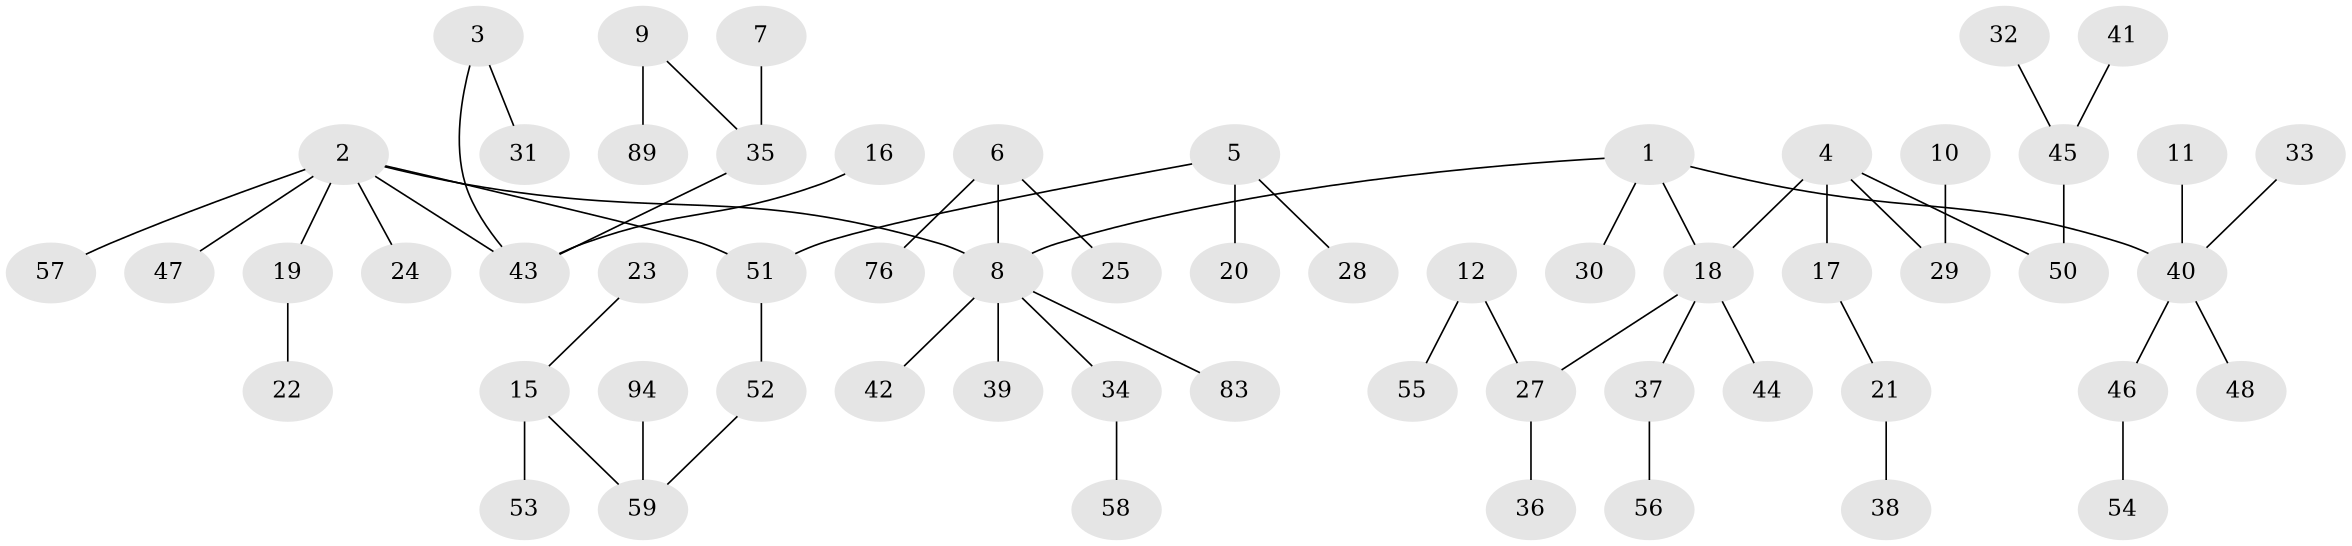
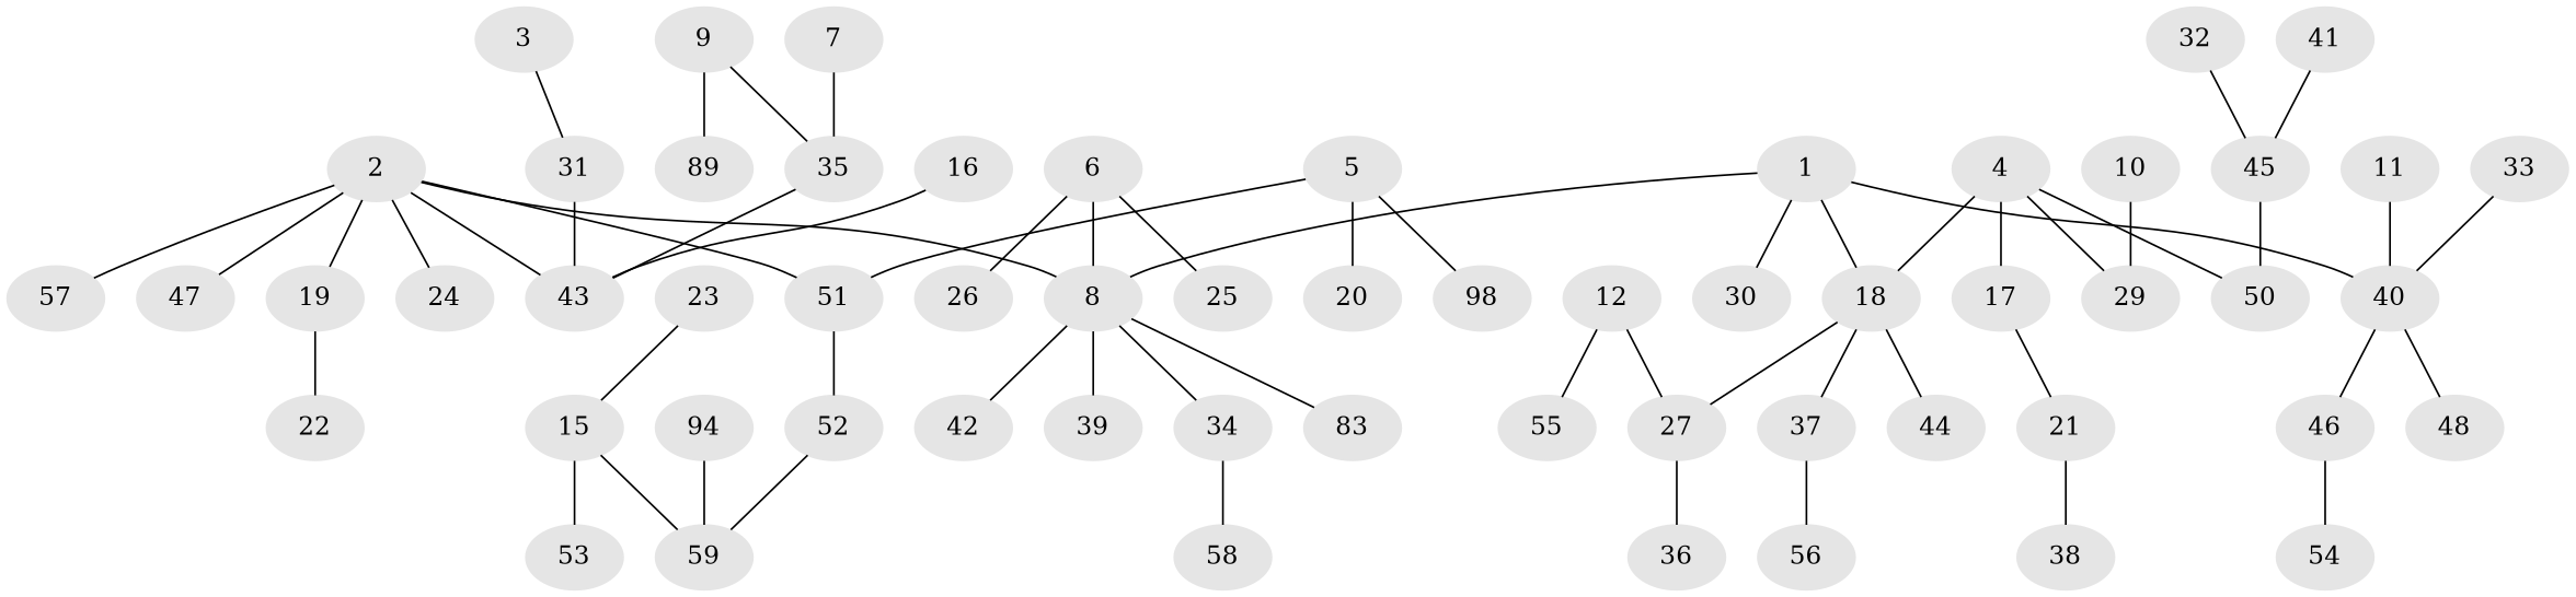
  graph {
    node [color=gray90 style=filled]
    edge [weight=1.0]
    1
    8
    18
    30
    40
    39
    n7 [label=83]
    34
    42
    27
    37
    44
    46
    48
    2
    19
    24
    43
    47
    51
    57
    22
    52
    3
    31
    4
    17
    29
    50
    21
    5
    20
-   28
+   28 [label=98]
    6
    25
-   26 [label=76]
+   26
    7
    35
    58
    9
    n41 [label=89]
    10
    11
    12
    55
    36
    56
    n48 [label=94]
    59
    15
    53
    16
    38
    23
    32
    45
    33
    54
    41
    1 -- 8
    1 -- 18
    1 -- 30
    1 -- 40
    8 -- 39
    8 -- n7
    8 -- 34
    8 -- 42
    18 -- 27
    18 -- 37
    18 -- 44
    40 -- 46
    40 -- 48
    34 -- 58
    27 -- 36
    37 -- 56
    46 -- 54
    2 -- 8
    2 -- 19
    2 -- 24
    2 -- 43
    2 -- 47
    2 -- 51
    2 -- 57
    19 -- 22
    51 -- 52
    52 -- 59
-   3 -- 43
+   31 -- 43
    3 -- 31
    4 -- 18
    4 -- 17
    4 -- 29
    4 -- 50
    17 -- 21
    21 -- 38
    5 -- 51
    5 -- 20
    5 -- 28
    6 -- 8
    6 -- 25
    6 -- 26
    7 -- 35
    35 -- 43
    9 -- 35
    9 -- n41
    10 -- 29
    11 -- 40
    12 -- 27
    12 -- 55
    n48 -- 59
    15 -- 59
    15 -- 53
    16 -- 43
    23 -- 15
    32 -- 45
    45 -- 50
    33 -- 40
    41 -- 45
  }
